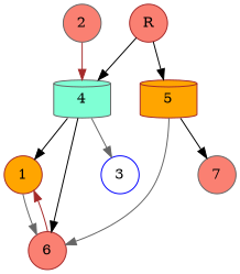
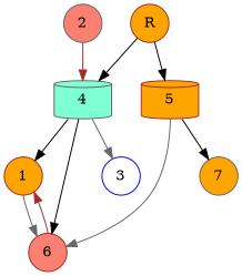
  digraph {
    node [color=brown fillcolor=orange shape=circle style=filled]
    edge [color=black]
    1
    6 [fillcolor=salmon]
    2 [color=gray40 fillcolor=salmon]
    4 [color=gray40 fillcolor=aquamarine shape=cylinder]
    3 [color=blue fillcolor=white]
-   7 [color=gray40 fillcolor=salmon]
+   7 [color=gray40]
    5 [shape=cylinder]
-   R [fillcolor=salmon]
+   R
    1 -> 6 [color=gray40]
    6 -> 1 [color=brown]
    2 -> 4 [color=brown]
    4 -> 1
    4 -> 6
    4 -> 3 [color=gray40]
    5 -> 6 [color=gray40]
    5 -> 7
    R -> 4
    R -> 5
  }
